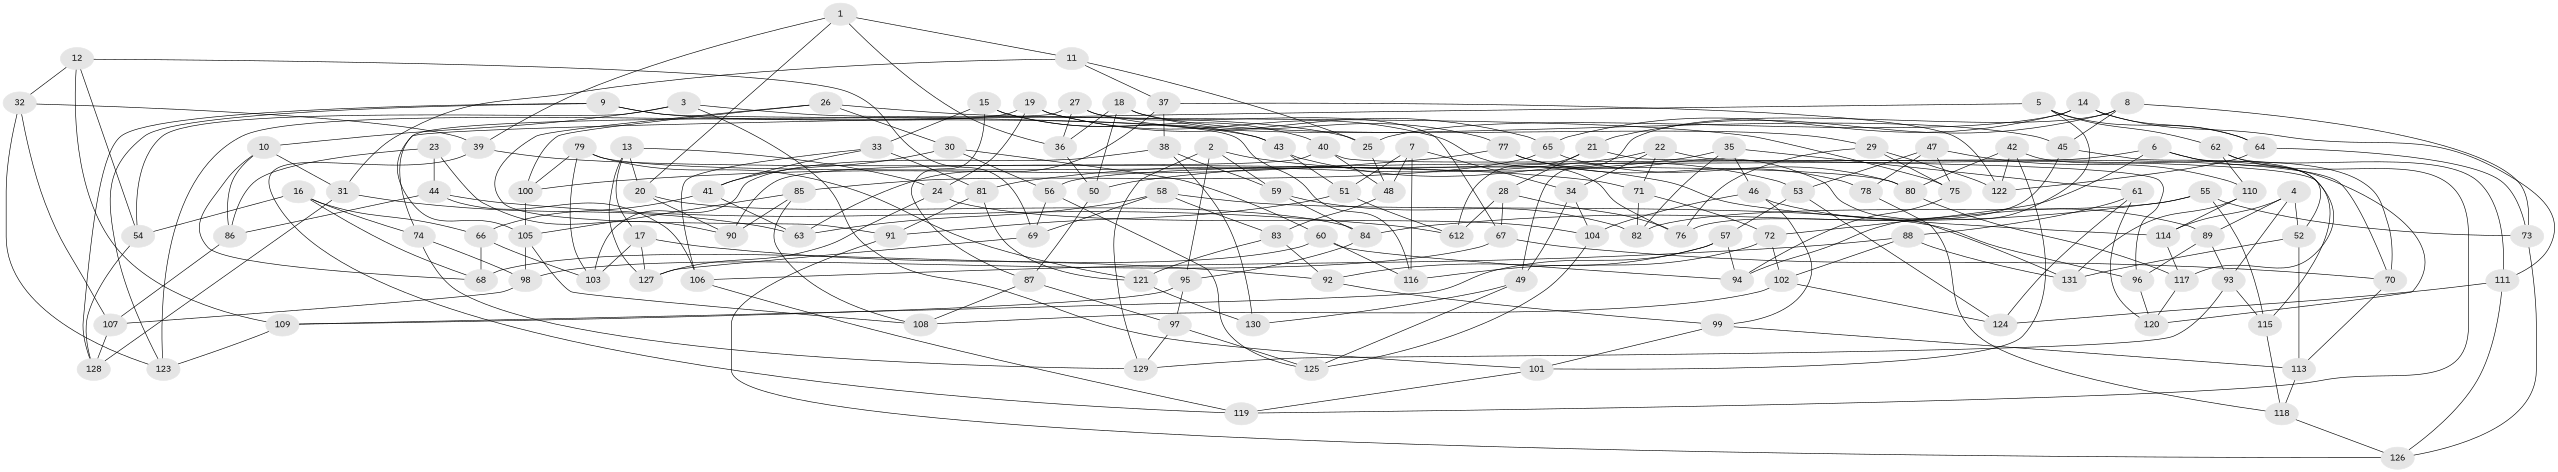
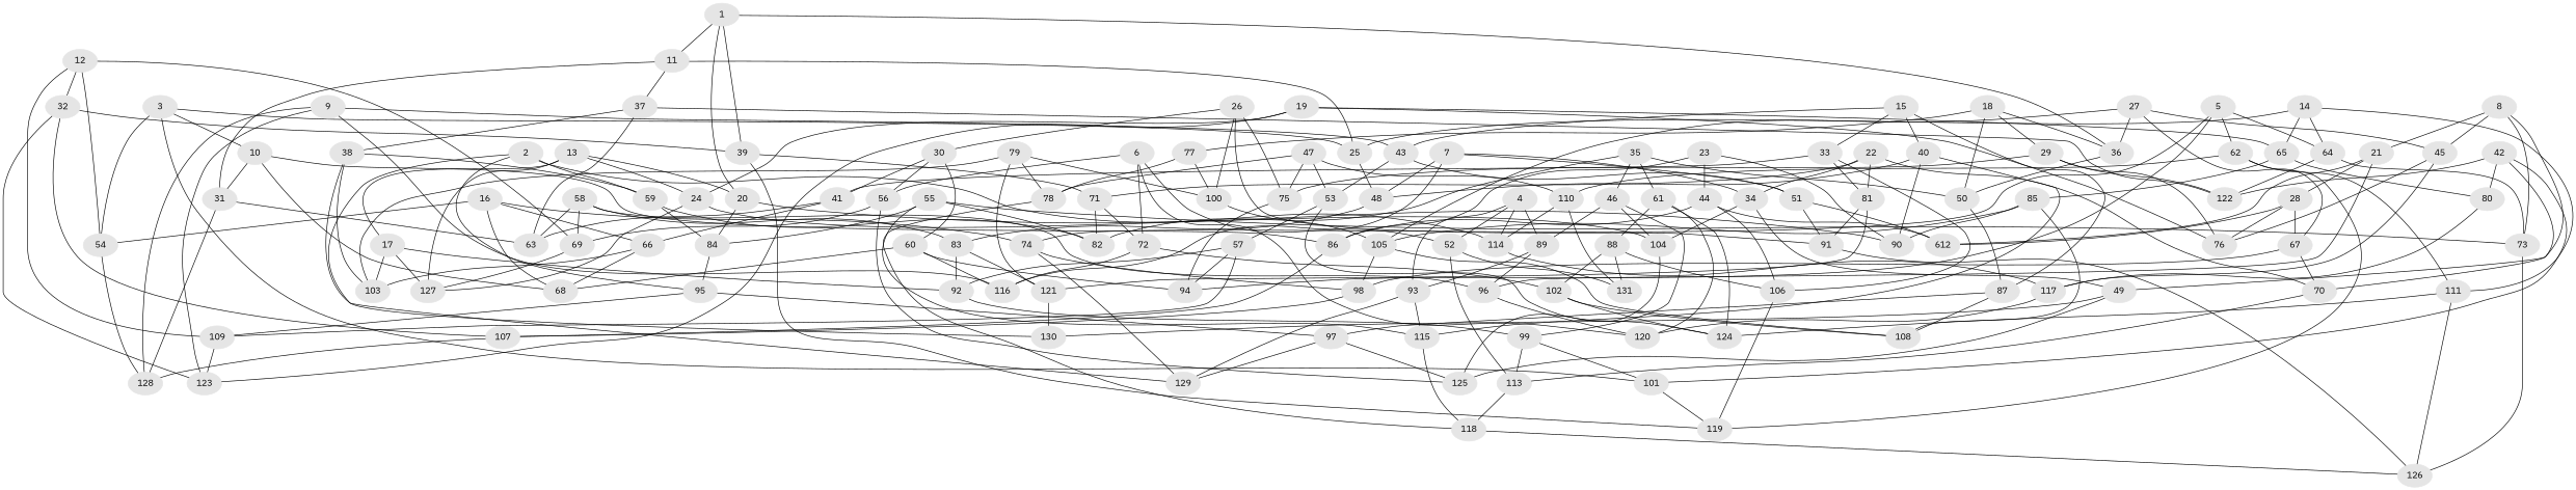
  graph {
    fontname="IBM Plex Sans"
    node [color=gray90 fontname="IBM Plex Sans" style=filled]
    edge [fontname="IBM Plex Sans"]
    1
    11
    20
    36
    39
    25
    31
    37
    84
    90
    50
    71
    119
    2
    59
    95
    114
    129
    82
    109
    97
    117
    3
    10
    54
    101
    68
    86
    48
    128
    4
    52
    89
    93
    113
    131
    96
    115
    5
    62
    64
    74
    94
    111
    110
    73
    122
    98
    6
    56
    72
    120
    69
    125
    116
    102
    7
    34
    51
    49
    104
    83
    n63 [label=612]
    91
    8
    21
    45
    28
    76
    130
    126
    9
    43
    123
    53
    63
    107
    38
    12
    32
    127
    13
    17
    24
    92
    103
    14
    65
    80
    85
    124
    15
    33
    40
    87
    81
    41
    106
    108
    16
    66
    99
    18
    29
    77
    75
    100
    78
    19
    67
    22
    70
    121
    23
    44
    26
    30
    60
    105
    27
    35
    46
    61
    88
    118
    42
    57
    47
    55
    58
    79
    1 -- 11
    1 -- 20
    1 -- 36
    1 -- 39
    11 -- 25
    11 -- 31
    11 -- 37
    20 -- 84
    20 -- 90
    36 -- 50
    39 -- 71
    39 -- 119
    25 -- 48
    31 -- 128
    31 -- 63
    37 -- 122
    37 -- 63
    37 -- 38
    84 -- 95
    50 -- 87
    71 -- 82
    71 -- 72
    2 -- 59
    2 -- 95
    2 -- 114
    2 -- 129
    59 -- 84
    59 -- 82
    95 -- 109
    95 -- 97
    114 -- 117
    109 -- 123
    97 -- 129
    97 -- 125
    117 -- 120
    3 -- 25
    3 -- 10
    3 -- 54
    3 -- 101
    10 -- 31
    10 -- 68
    10 -- 86
    54 -- 128
    101 -- 119
    86 -- 107
    48 -- 83
    4 -- 114
    4 -- 52
    4 -- 89
    4 -- 93
    52 -- 113
    52 -- 131
    89 -- 93
    89 -- 96
    93 -- 129
    93 -- 115
    113 -- 118
    96 -- 120
    115 -- 118
    5 -- 62
    5 -- 64
    5 -- 74
    5 -- 94
    62 -- 119
    62 -- 111
    62 -- 110
    64 -- 73
    64 -- 122
    74 -- 129
    74 -- 98
    111 -- 126
    111 -- 124
    110 -- 114
    110 -- 131
    73 -- 126
    98 -- 107
    6 -- 52
    6 -- 56
    6 -- 72
    6 -- 120
    56 -- 69
    56 -- 125
    72 -- 116
    72 -- 102
    69 -- 127
    102 -- 124
    102 -- 108
    7 -- 48
    7 -- 116
    7 -- 34
    7 -- 51
    34 -- 49
    34 -- 104
    51 -- n63
    51 -- 91
    49 -- 125
    49 -- 130
    104 -- 125
    83 -- 92
    83 -- 121
    91 -- 126
    8 -- 73
    8 -- 49
    8 -- 21
    8 -- 45
    21 -- 96
    21 -- n63
    21 -- 28
    45 -- 117
    45 -- 76
    28 -- n63
    28 -- 76
    28 -- 67
    9 -- 128
    9 -- 116
    9 -- 43
    9 -- 123
    43 -- 51
    43 -- 53
    53 -- 124
    53 -- 57
    107 -- 128
    38 -- 59
    38 -- 130
    38 -- 103
    12 -- 109
    12 -- 54
    12 -- 69
    12 -- 32
    32 -- 39
    32 -- 123
    32 -- 107
    13 -- 20
    13 -- 127
    13 -- 17
    13 -- 24
    17 -- 127
    17 -- 92
    17 -- 103
    24 -- 104
    24 -- 127
    92 -- 99
    14 -- 25
    14 -- 64
    14 -- 111
    14 -- 65
    65 -- 80
    65 -- 85
    80 -- 117
    85 -- 90
    85 -- 108
    85 -- 105
    15 -- 43
    15 -- 33
    15 -- 40
    15 -- 87
    33 -- 81
    33 -- 41
    33 -- 106
    40 -- 90
    40 -- 48
    40 -- 115
    87 -- 97
    87 -- 108
    81 -- 91
    81 -- 121
    41 -- 63
    41 -- 66
    106 -- 119
    16 -- 54
    16 -- 68
    16 -- 74
    16 -- 66
    66 -- 68
    66 -- 103
    99 -- 101
    99 -- 113
    18 -- 36
    18 -- 50
    18 -- 29
    18 -- 77
    29 -- 122
    29 -- 76
    29 -- 75
-   77 -- 131
    77 -- 100
    77 -- 78
    75 -- 94
    100 -- 105
    78 -- 118
    19 -- 76
    19 -- 123
    19 -- 24
    19 -- 65
    67 -- 98
    67 -- 70
    22 -- 71
    22 -- 34
    22 -- 81
    22 -- 70
    70 -- 113
    121 -- 130
    23 -- 90
    23 -- 86
    23 -- 44
    44 -- 86
    44 -- n63
    44 -- 106
    26 -- 91
    26 -- 75
    26 -- 100
    26 -- 30
    30 -- 56
    30 -- 41
    30 -- 60
    60 -- 68
    60 -- 94
    60 -- 116
    105 -- 98
    105 -- 108
    27 -- 36
    27 -- 45
    27 -- 67
    27 -- 105
    35 -- 50
    35 -- 82
    35 -- 46
    35 -- 61
    46 -- 89
    46 -- 104
    46 -- 99
    61 -- 120
    61 -- 124
    61 -- 88
    88 -- 131
    88 -- 102
    88 -- 106
    118 -- 126
    42 -- 101
    42 -- 122
    42 -- 80
    42 -- 70
    57 -- 109
    57 -- 94
    57 -- 92
    47 -- 110
    47 -- 53
    47 -- 75
    47 -- 78
    55 -- 84
    55 -- 82
    55 -- 115
    55 -- 73
    58 -- 96
    58 -- 69
    58 -- 83
    58 -- 63
    79 -- 103
-   79 -- 80
+   79 -- 78
    79 -- 100
    79 -- 121
  }
